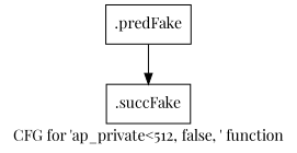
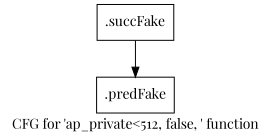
  digraph {
    label="CFG for 'ap_private\<512, false, ' function"
    fontname="Playfair Display"
    node [shape=record fontname="Playfair Display"]
    n1 [label="{.predFake}"]
    n2 [filename="/mnt/xilinx/Vitis_HLS/2021.2/include/etc/ap_private.h" label="{.succFake}" linenumber=7096]
-   n1 -> n2 [execusionnum=248 filename="/mnt/xilinx/Vitis_HLS/2021.2/include/etc/ap_private.h" fontname="Playfair Display"]
+   n2 -> n1 [execusionnum=248 filename="/mnt/xilinx/Vitis_HLS/2021.2/include/etc/ap_private.h" fontname="Playfair Display"]
  }
